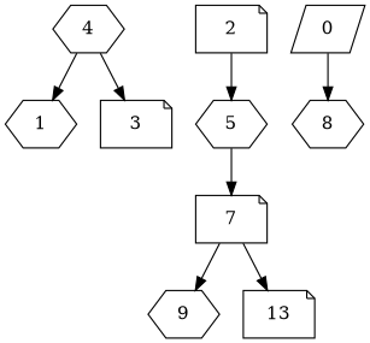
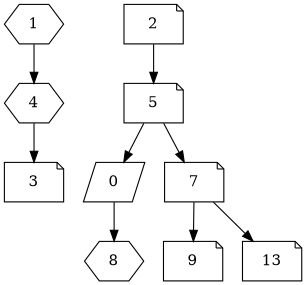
  digraph {
    node [alpha=0.08 shape=hexagon]
    1 [expect_size=20099072]
    4 [expect_size=27672576]
    3 [alpha=0.09 expect_size=45527040 shape=note]
    2 [alpha=0.11 expect_size=42223616 shape=note]
-   5 [alpha=0.07 expect_size=37009408]
+   5 [alpha=0.07 expect_size=37009408 shape=note]
    n6 [alpha=0.14 expect_size=9877504 label=0 shape=parallelogram]
    7 [alpha=0.00 expect_size=28059648 shape=note]
    8 [alpha=0.02 expect_size=12959744]
-   9 [alpha=0.00 expect_size=36083712]
+   9 [alpha=0.00 expect_size=36083712 shape=note]
    n10 [alpha=0.10 expect_size=37550080 label=13 shape=note]
-   4 -> 1
+   1 -> 4
    4 -> 3
    2 -> 5
+   5 -> n6
    5 -> 7
    n6 -> 8
    7 -> 9
    7 -> n10
  }
